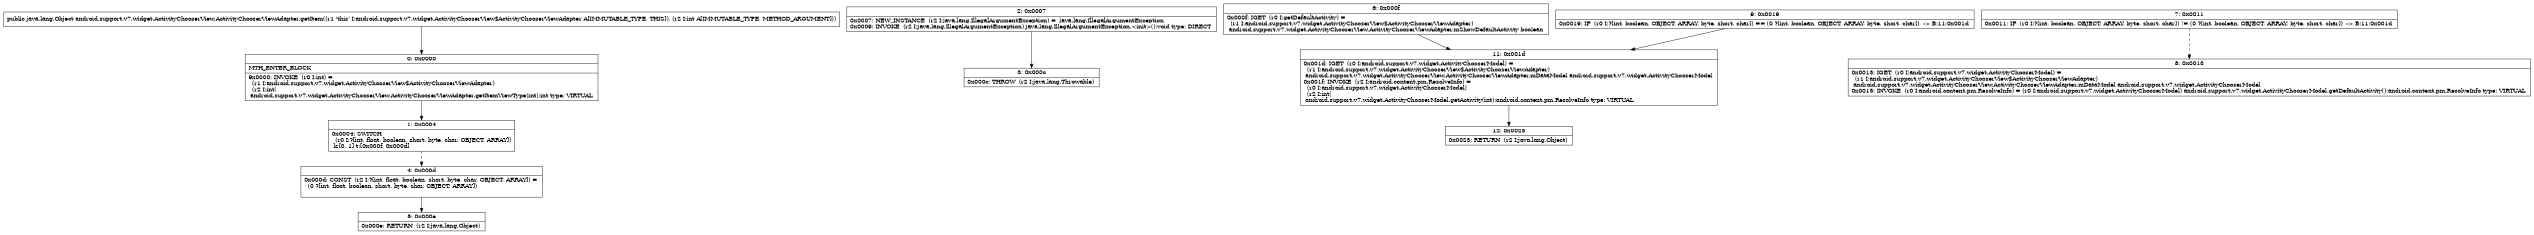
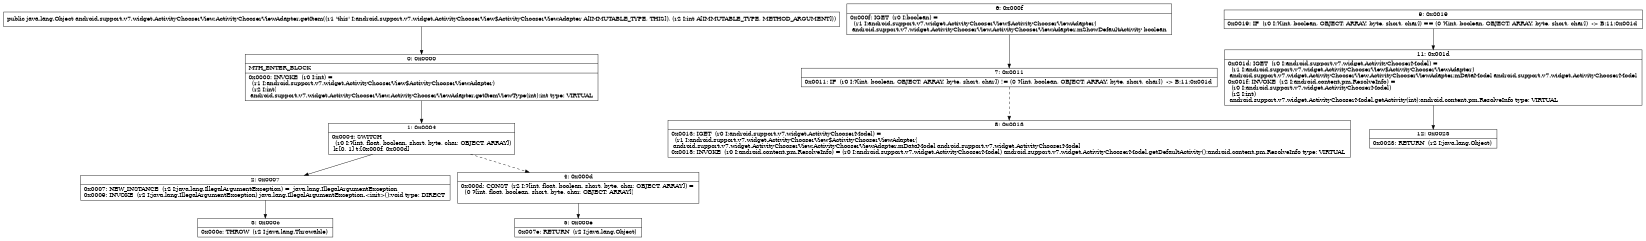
  digraph {
    node [shape=record]
-   n1 [label="{0\:\ 0x0000|MTH_ENTER_BLOCK\l|9x0000: INVOKE  (r0 I:int) = \l  (r1 I:android.support.v7.widget.ActivityChooserView$ActivityChooserViewAdapter)\l  (r2 I:int)\l android.support.v7.widget.ActivityChooserView.ActivityChooserViewAdapter.getItemViewType(int):int type: VIRTUAL \l}"]
+   n1 [label="{0\:\ 0x0000|MTH_ENTER_BLOCK\l|0x0000: INVOKE  (r0 I:int) = \l  (r1 I:android.support.v7.widget.ActivityChooserView$ActivityChooserViewAdapter)\l  (r2 I:int)\l android.support.v7.widget.ActivityChooserView.ActivityChooserViewAdapter.getItemViewType(int):int type: VIRTUAL \l}"]
    n2 [label="{1\:\ 0x0004|0x0004: SWITCH  \l  (r0 I:?[int, float, boolean, short, byte, char, OBJECT, ARRAY])\l k:[0, 1] t:[0x000f, 0x000d] \l}"]
    n3 [label="{2\:\ 0x0007|0x0007: NEW_INSTANCE  (r2 I:java.lang.IllegalArgumentException) =  java.lang.IllegalArgumentException \l0x0009: INVOKE  (r2 I:java.lang.IllegalArgumentException) java.lang.IllegalArgumentException.\<init\>():void type: DIRECT \l}"]
    n4 [label="{4\:\ 0x000d|0x000d: CONST  (r2 I:?[int, float, boolean, short, byte, char, OBJECT, ARRAY]) = \l  (0 ?[int, float, boolean, short, byte, char, OBJECT, ARRAY])\l \l}"]
    n5 [label="{3\:\ 0x000c|0x000c: THROW  (r2 I:java.lang.Throwable) \l}"]
-   n6 [label="{5\:\ 0x000e|0x000e: RETURN  (r2 I:java.lang.Object) \l}"]
-   n7 [label="{6\:\ 0x000f|0x000f: IGET  (r0 I:getDefaultActivity) = \l  (r1 I:android.support.v7.widget.ActivityChooserView$ActivityChooserViewAdapter)\l android.support.v7.widget.ActivityChooserView.ActivityChooserViewAdapter.mShowDefaultActivity boolean \l}"]
+   n6 [label="{5\:\ 0x000e|0x007e: RETURN  (r2 I:java.lang.Object) \l}"]
+   n7 [label="{6\:\ 0x000f|0x000f: IGET  (r0 I:boolean) = \l  (r1 I:android.support.v7.widget.ActivityChooserView$ActivityChooserViewAdapter)\l android.support.v7.widget.ActivityChooserView.ActivityChooserViewAdapter.mShowDefaultActivity boolean \l}"]
    n8 [label="{7\:\ 0x0011|0x0011: IF  (r0 I:?[int, boolean, OBJECT, ARRAY, byte, short, char]) != (0 ?[int, boolean, OBJECT, ARRAY, byte, short, char])  \-\> B:11:0x001d \l}"]
    n9 [label="{8\:\ 0x0013|0x0013: IGET  (r0 I:android.support.v7.widget.ActivityChooserModel) = \l  (r1 I:android.support.v7.widget.ActivityChooserView$ActivityChooserViewAdapter)\l android.support.v7.widget.ActivityChooserView.ActivityChooserViewAdapter.mDataModel android.support.v7.widget.ActivityChooserModel \l0x0015: INVOKE  (r0 I:android.content.pm.ResolveInfo) = (r0 I:android.support.v7.widget.ActivityChooserModel) android.support.v7.widget.ActivityChooserModel.getDefaultActivity():android.content.pm.ResolveInfo type: VIRTUAL \l}"]
    n10 [label="{11\:\ 0x001d|0x001d: IGET  (r0 I:android.support.v7.widget.ActivityChooserModel) = \l  (r1 I:android.support.v7.widget.ActivityChooserView$ActivityChooserViewAdapter)\l android.support.v7.widget.ActivityChooserView.ActivityChooserViewAdapter.mDataModel android.support.v7.widget.ActivityChooserModel \l0x001f: INVOKE  (r2 I:android.content.pm.ResolveInfo) = \l  (r0 I:android.support.v7.widget.ActivityChooserModel)\l  (r2 I:int)\l android.support.v7.widget.ActivityChooserModel.getActivity(int):android.content.pm.ResolveInfo type: VIRTUAL \l}"]
    n11 [label="{12\:\ 0x0023|0x0023: RETURN  (r2 I:java.lang.Object) \l}"]
    n12 [label="{9\:\ 0x0019|0x0019: IF  (r0 I:?[int, boolean, OBJECT, ARRAY, byte, short, char]) == (0 ?[int, boolean, OBJECT, ARRAY, byte, short, char])  \-\> B:11:0x001d \l}"]
    n13 [label="{public java.lang.Object android.support.v7.widget.ActivityChooserView.ActivityChooserViewAdapter.getItem((r1 'this' I:android.support.v7.widget.ActivityChooserView$ActivityChooserViewAdapter A[IMMUTABLE_TYPE, THIS]), (r2 I:int A[IMMUTABLE_TYPE, METHOD_ARGUMENT])) }"]
    n1 -> n2
+   n2 -> n3
    n2 -> n4 [style=dashed]
    n3 -> n5
    n4 -> n6
-   n7 -> n10
+   n7 -> n8
    n8 -> n9 [style=dashed]
    n10 -> n11
    n12 -> n10
    n13 -> n1
  }
